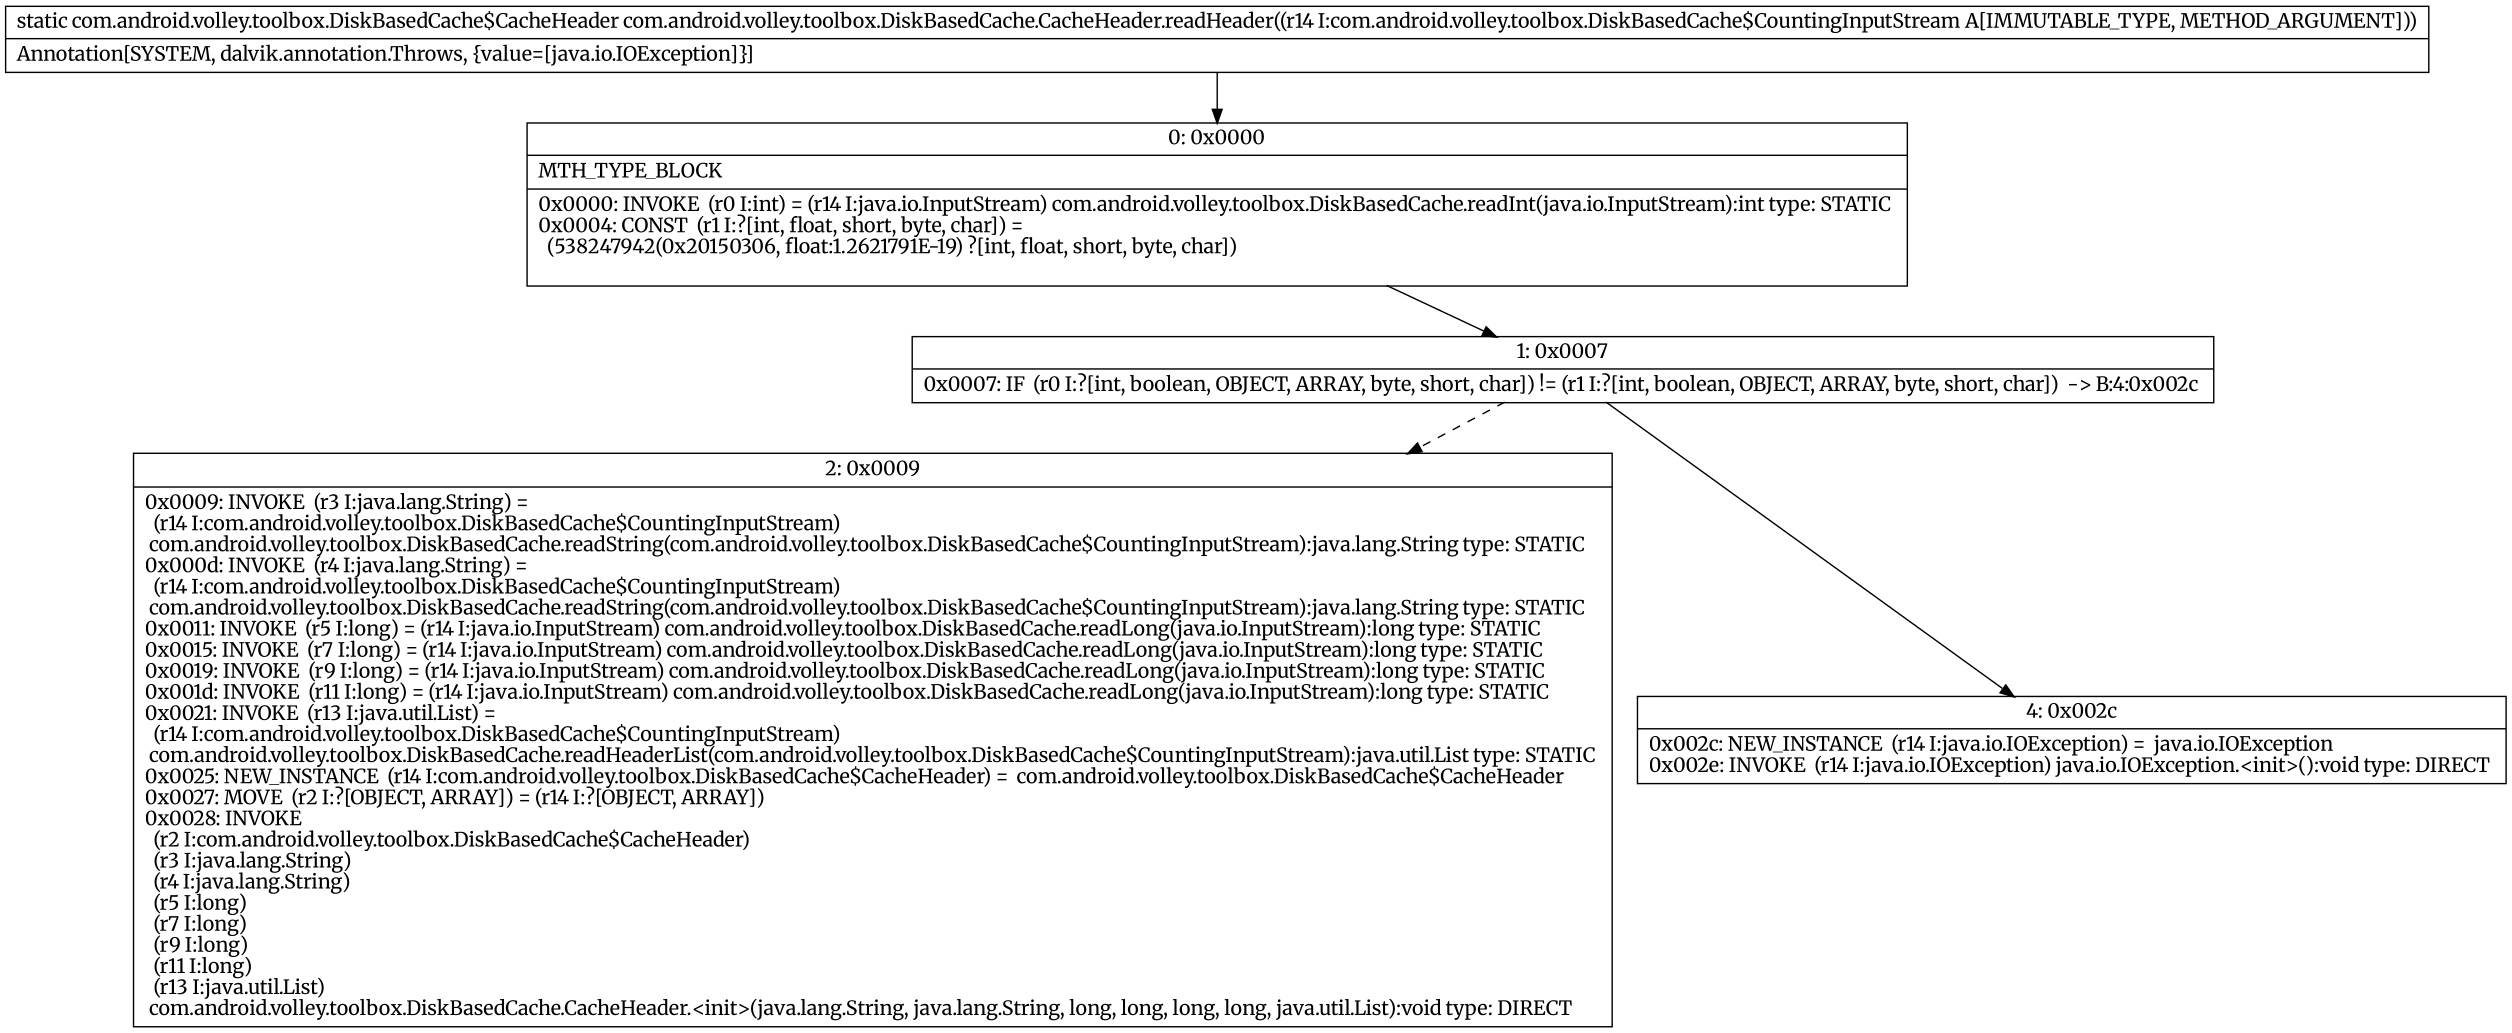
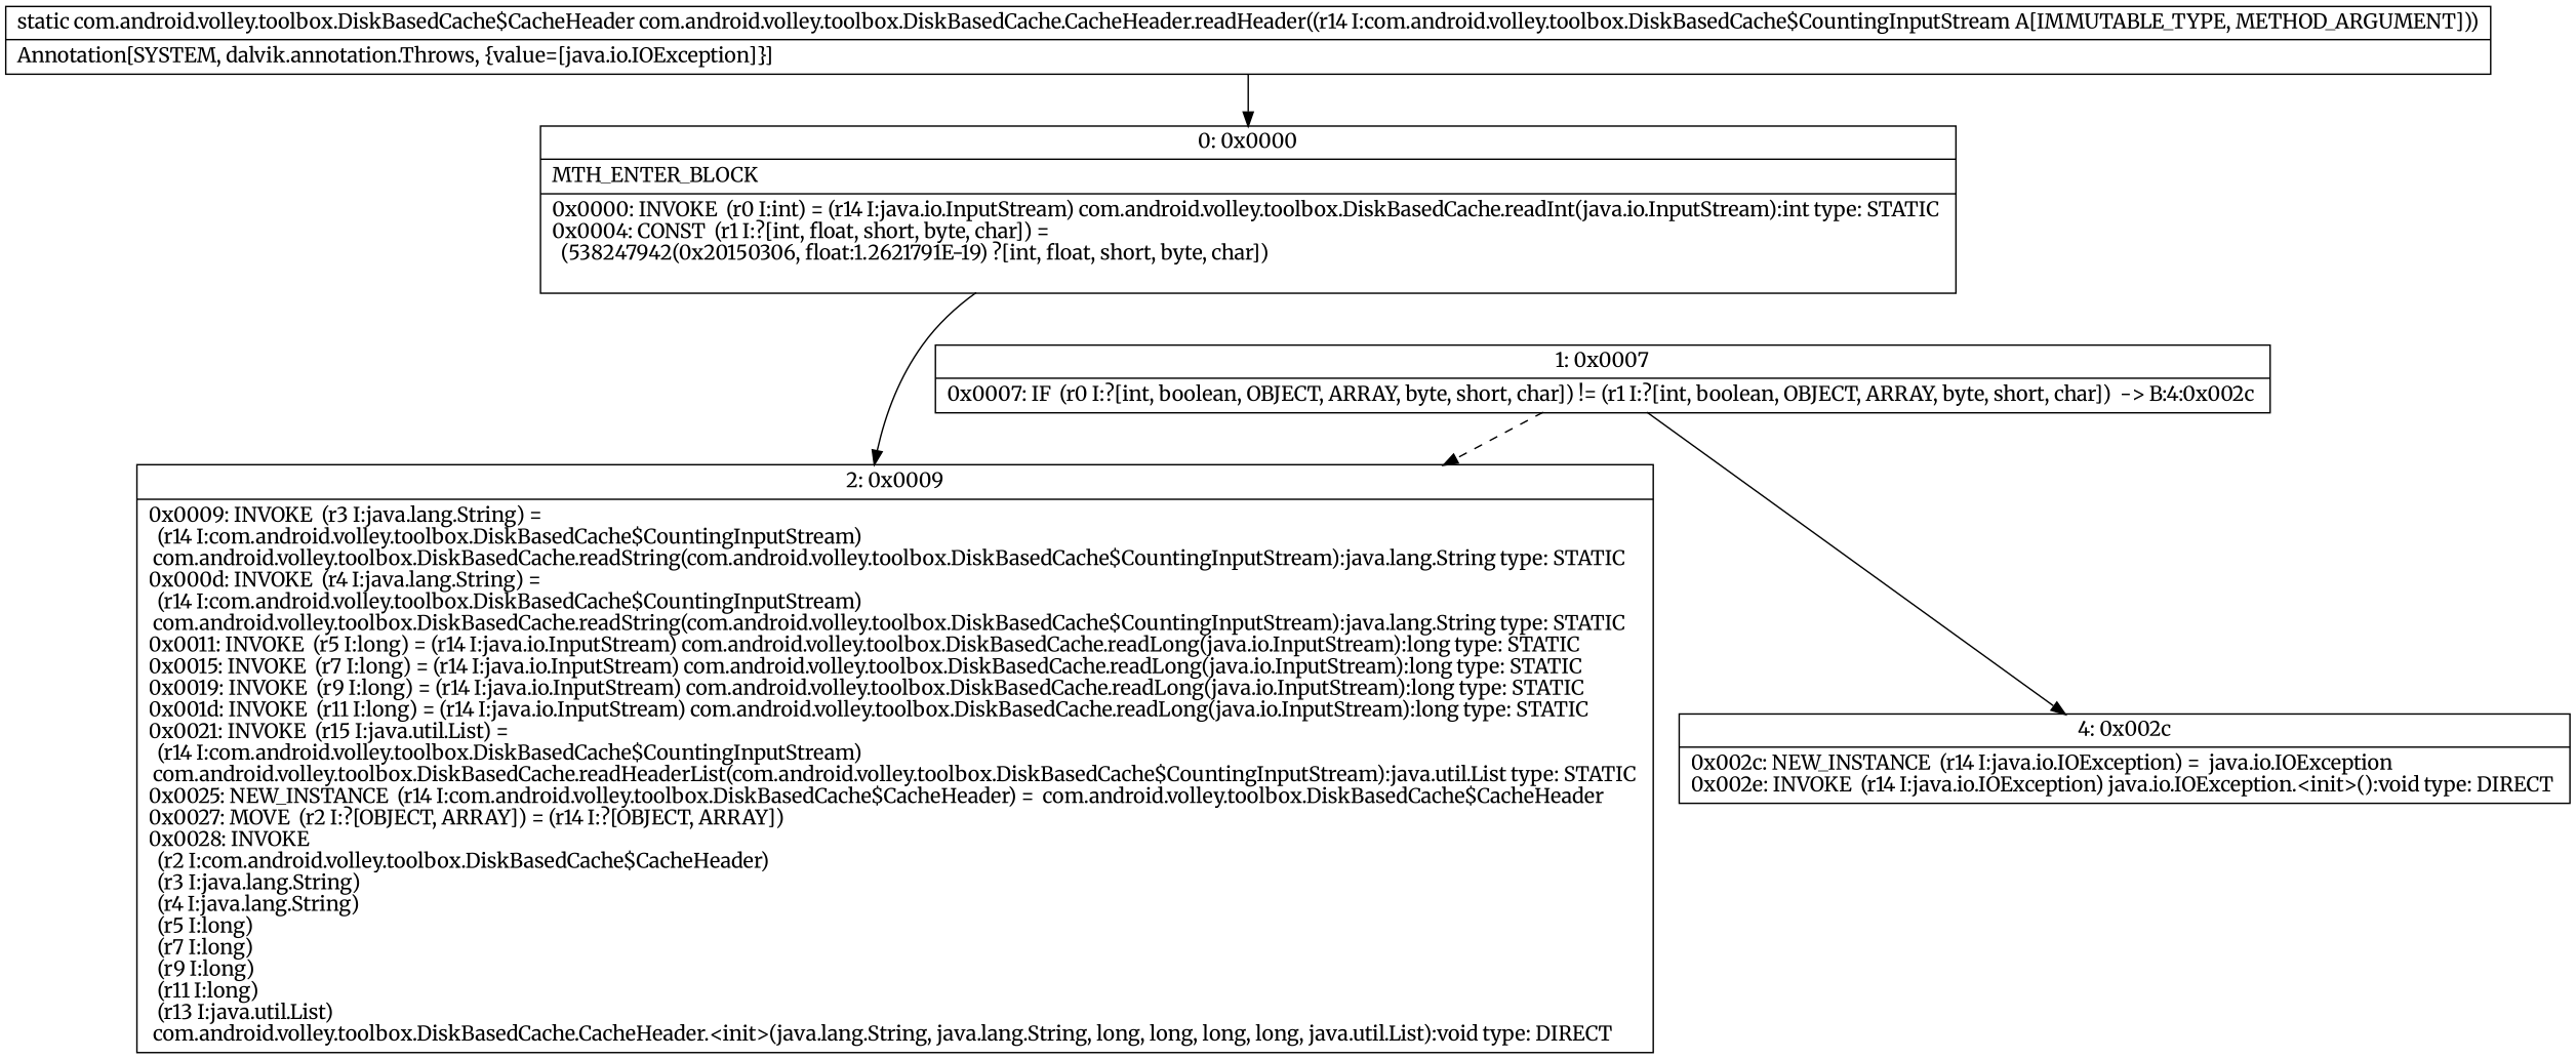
  digraph {
    fontname=Merriweather
    node [fontname=Merriweather shape=record]
    edge [fontname=Merriweather]
-   n1 [label="{0\:\ 0x0000|MTH_TYPE_BLOCK\l|0x0000: INVOKE  (r0 I:int) = (r14 I:java.io.InputStream) com.android.volley.toolbox.DiskBasedCache.readInt(java.io.InputStream):int type: STATIC \l0x0004: CONST  (r1 I:?[int, float, short, byte, char]) = \l  (538247942(0x20150306, float:1.2621791E\-19) ?[int, float, short, byte, char])\l \l}"]
+   n1 [label="{0\:\ 0x0000|MTH_ENTER_BLOCK\l|0x0000: INVOKE  (r0 I:int) = (r14 I:java.io.InputStream) com.android.volley.toolbox.DiskBasedCache.readInt(java.io.InputStream):int type: STATIC \l0x0004: CONST  (r1 I:?[int, float, short, byte, char]) = \l  (538247942(0x20150306, float:1.2621791E\-19) ?[int, float, short, byte, char])\l \l}"]
    n2 [label="{1\:\ 0x0007|0x0007: IF  (r0 I:?[int, boolean, OBJECT, ARRAY, byte, short, char]) != (r1 I:?[int, boolean, OBJECT, ARRAY, byte, short, char])  \-\> B:4:0x002c \l}"]
-   n3 [label="{2\:\ 0x0009|0x0009: INVOKE  (r3 I:java.lang.String) = \l  (r14 I:com.android.volley.toolbox.DiskBasedCache$CountingInputStream)\l com.android.volley.toolbox.DiskBasedCache.readString(com.android.volley.toolbox.DiskBasedCache$CountingInputStream):java.lang.String type: STATIC \l0x000d: INVOKE  (r4 I:java.lang.String) = \l  (r14 I:com.android.volley.toolbox.DiskBasedCache$CountingInputStream)\l com.android.volley.toolbox.DiskBasedCache.readString(com.android.volley.toolbox.DiskBasedCache$CountingInputStream):java.lang.String type: STATIC \l0x0011: INVOKE  (r5 I:long) = (r14 I:java.io.InputStream) com.android.volley.toolbox.DiskBasedCache.readLong(java.io.InputStream):long type: STATIC \l0x0015: INVOKE  (r7 I:long) = (r14 I:java.io.InputStream) com.android.volley.toolbox.DiskBasedCache.readLong(java.io.InputStream):long type: STATIC \l0x0019: INVOKE  (r9 I:long) = (r14 I:java.io.InputStream) com.android.volley.toolbox.DiskBasedCache.readLong(java.io.InputStream):long type: STATIC \l0x001d: INVOKE  (r11 I:long) = (r14 I:java.io.InputStream) com.android.volley.toolbox.DiskBasedCache.readLong(java.io.InputStream):long type: STATIC \l0x0021: INVOKE  (r13 I:java.util.List) = \l  (r14 I:com.android.volley.toolbox.DiskBasedCache$CountingInputStream)\l com.android.volley.toolbox.DiskBasedCache.readHeaderList(com.android.volley.toolbox.DiskBasedCache$CountingInputStream):java.util.List type: STATIC \l0x0025: NEW_INSTANCE  (r14 I:com.android.volley.toolbox.DiskBasedCache$CacheHeader) =  com.android.volley.toolbox.DiskBasedCache$CacheHeader \l0x0027: MOVE  (r2 I:?[OBJECT, ARRAY]) = (r14 I:?[OBJECT, ARRAY]) \l0x0028: INVOKE  \l  (r2 I:com.android.volley.toolbox.DiskBasedCache$CacheHeader)\l  (r3 I:java.lang.String)\l  (r4 I:java.lang.String)\l  (r5 I:long)\l  (r7 I:long)\l  (r9 I:long)\l  (r11 I:long)\l  (r13 I:java.util.List)\l com.android.volley.toolbox.DiskBasedCache.CacheHeader.\<init\>(java.lang.String, java.lang.String, long, long, long, long, java.util.List):void type: DIRECT \l}"]
+   n3 [label="{2\:\ 0x0009|0x0009: INVOKE  (r3 I:java.lang.String) = \l  (r14 I:com.android.volley.toolbox.DiskBasedCache$CountingInputStream)\l com.android.volley.toolbox.DiskBasedCache.readString(com.android.volley.toolbox.DiskBasedCache$CountingInputStream):java.lang.String type: STATIC \l0x000d: INVOKE  (r4 I:java.lang.String) = \l  (r14 I:com.android.volley.toolbox.DiskBasedCache$CountingInputStream)\l com.android.volley.toolbox.DiskBasedCache.readString(com.android.volley.toolbox.DiskBasedCache$CountingInputStream):java.lang.String type: STATIC \l0x0011: INVOKE  (r5 I:long) = (r14 I:java.io.InputStream) com.android.volley.toolbox.DiskBasedCache.readLong(java.io.InputStream):long type: STATIC \l0x0015: INVOKE  (r7 I:long) = (r14 I:java.io.InputStream) com.android.volley.toolbox.DiskBasedCache.readLong(java.io.InputStream):long type: STATIC \l0x0019: INVOKE  (r9 I:long) = (r14 I:java.io.InputStream) com.android.volley.toolbox.DiskBasedCache.readLong(java.io.InputStream):long type: STATIC \l0x001d: INVOKE  (r11 I:long) = (r14 I:java.io.InputStream) com.android.volley.toolbox.DiskBasedCache.readLong(java.io.InputStream):long type: STATIC \l0x0021: INVOKE  (r15 I:java.util.List) = \l  (r14 I:com.android.volley.toolbox.DiskBasedCache$CountingInputStream)\l com.android.volley.toolbox.DiskBasedCache.readHeaderList(com.android.volley.toolbox.DiskBasedCache$CountingInputStream):java.util.List type: STATIC \l0x0025: NEW_INSTANCE  (r14 I:com.android.volley.toolbox.DiskBasedCache$CacheHeader) =  com.android.volley.toolbox.DiskBasedCache$CacheHeader \l0x0027: MOVE  (r2 I:?[OBJECT, ARRAY]) = (r14 I:?[OBJECT, ARRAY]) \l0x0028: INVOKE  \l  (r2 I:com.android.volley.toolbox.DiskBasedCache$CacheHeader)\l  (r3 I:java.lang.String)\l  (r4 I:java.lang.String)\l  (r5 I:long)\l  (r7 I:long)\l  (r9 I:long)\l  (r11 I:long)\l  (r13 I:java.util.List)\l com.android.volley.toolbox.DiskBasedCache.CacheHeader.\<init\>(java.lang.String, java.lang.String, long, long, long, long, java.util.List):void type: DIRECT \l}"]
    n4 [label="{4\:\ 0x002c|0x002c: NEW_INSTANCE  (r14 I:java.io.IOException) =  java.io.IOException \l0x002e: INVOKE  (r14 I:java.io.IOException) java.io.IOException.\<init\>():void type: DIRECT \l}"]
    n5 [label="{static com.android.volley.toolbox.DiskBasedCache$CacheHeader com.android.volley.toolbox.DiskBasedCache.CacheHeader.readHeader((r14 I:com.android.volley.toolbox.DiskBasedCache$CountingInputStream A[IMMUTABLE_TYPE, METHOD_ARGUMENT]))  | Annotation[SYSTEM, dalvik.annotation.Throws, \{value=[java.io.IOException]\}]\l}"]
-   n1 -> n2
+   n1 -> n3
    n2 -> n3 [style=dashed]
    n2 -> n4
    n5 -> n1
  }
